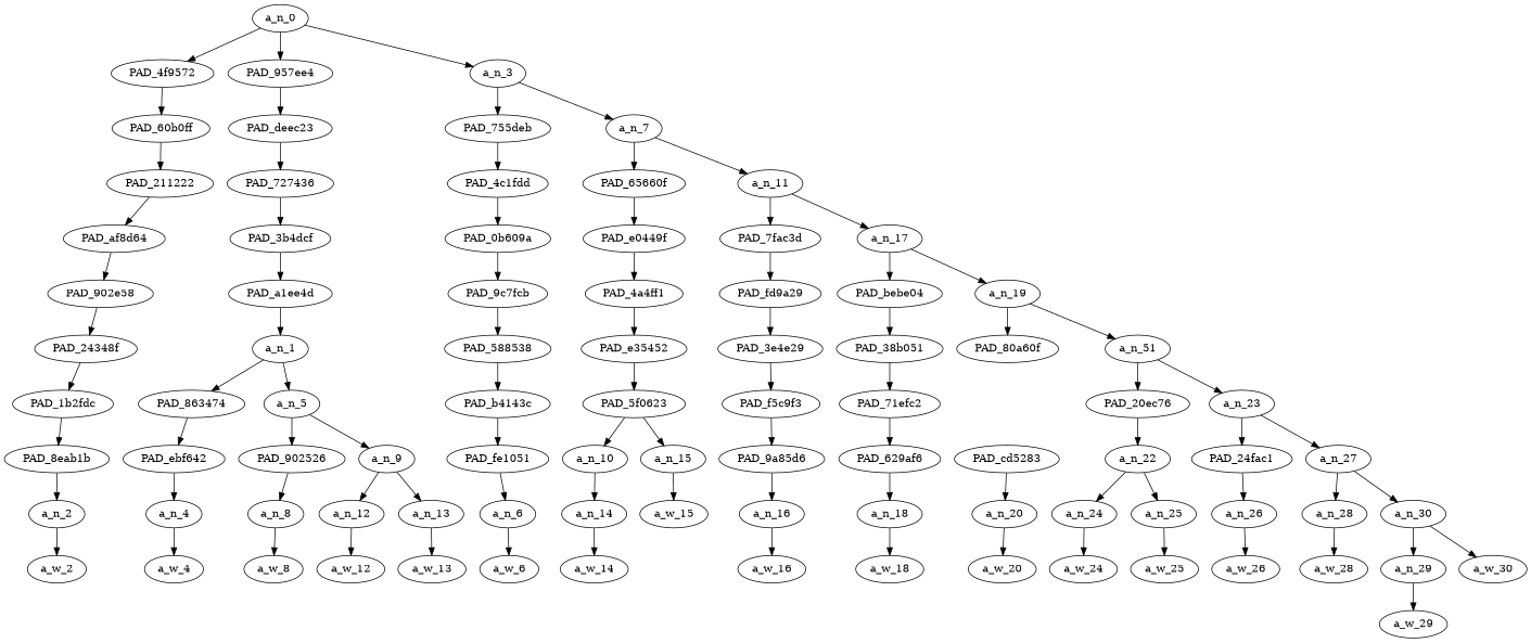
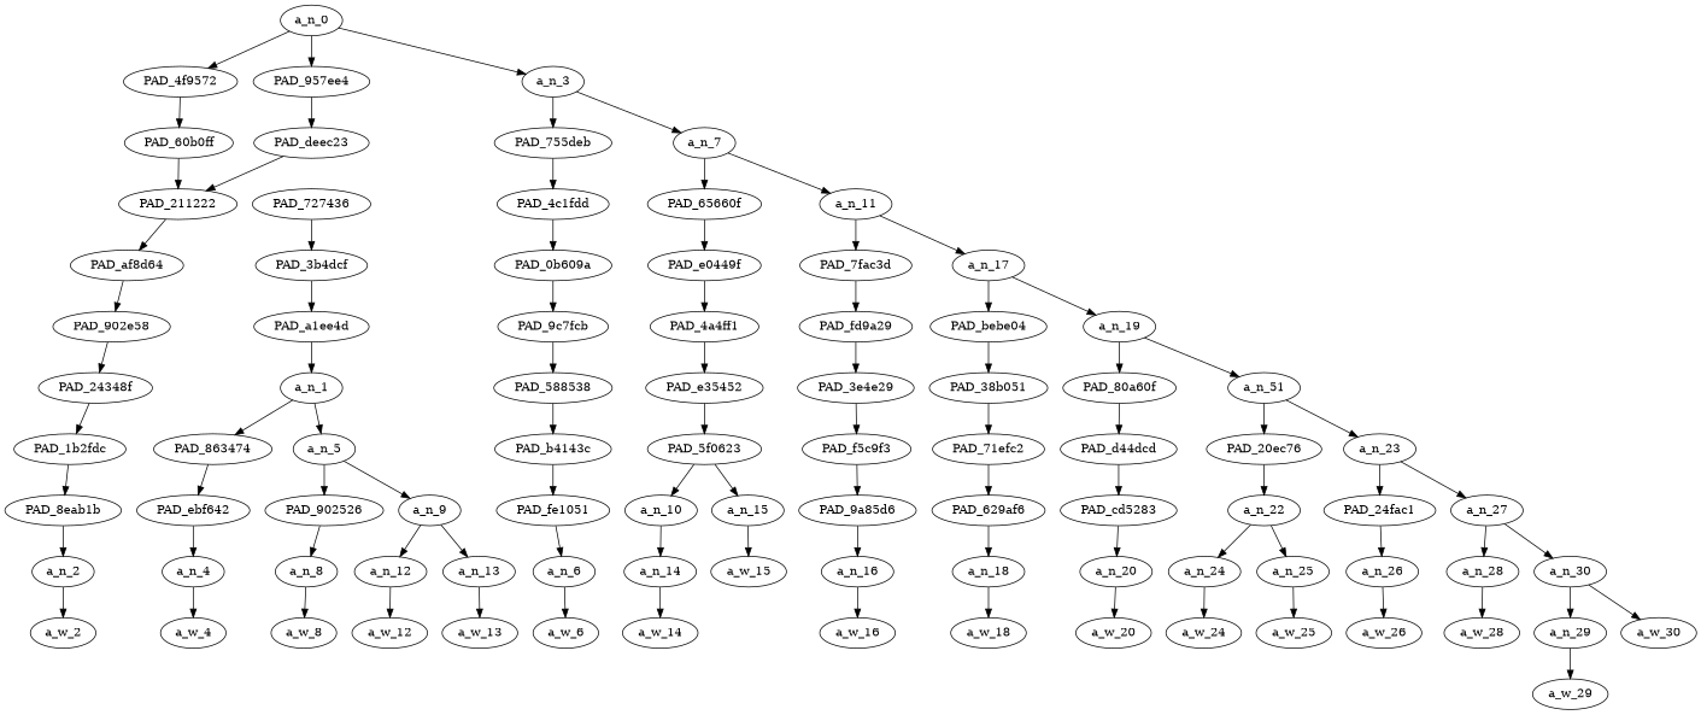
  strict digraph {
    node [div_dir=-1 index=0 level=1 text_span="[4]" value=0.02239649]
    a_n_0 [level=10 text_span="[0, 1, 2, 3, 4, 5, 6, 7, 8, 9, 10, 11, 12, 13, 14, 15, 16]" value=0.99999998]
    PAD_4f9572 [index=1 level=9]
    PAD_957ee4 [level=9 text_span="[0, 1, 2, 3]" value=0.12722719]
    a_n_3 [div_dir=1 index=2 level=9 text_span="[5, 6, 7, 8, 9, 10, 11, 12, 13, 14, 15, 16]" value=0.85034040]
    PAD_60b0ff [index=1 level=8]
    PAD_deec23 [level=8 text_span="[0, 1, 2, 3]" value=0.12722719]
    PAD_755deb [index=2 level=8 text_span="[5]" value=0.03248355]
    a_n_7 [div_dir=1 index=3 level=8 text_span="[6, 7, 8, 9, 10, 11, 12, 13, 14, 15, 16]" value=0.81778667]
    PAD_211222 [index=1 level=7]
    PAD_727436 [level=7 text_span="[0, 1, 2, 3]" value=0.12722719]
    PAD_4c1fdd [index=2 level=7 text_span="[5]" value=0.03248355]
    PAD_65660f [div_dir=1 index=3 level=7 text_span="[6, 7]" value=0.08692133]
    a_n_11 [div_dir=1 index=4 level=7 text_span="[8, 9, 10, 11, 12, 13, 14, 15, 16]" value=0.73073837]
    PAD_af8d64 [index=1 level=6]
    PAD_902e58 [index=1 level=5]
    PAD_24348f [index=1 level=4]
    PAD_1b2fdc [index=2 level=3]
    PAD_8eab1b [index=3 level=2]
    a_n_2 [index=4]
    a_w_2 [div_dir=0 index=4 level=0 value=i1]
    PAD_3b4dcf [level=6 text_span="[0, 1, 2, 3]" value=0.12722719]
    PAD_a1ee4d [level=5 text_span="[0, 1, 2, 3]" value=0.12722719]
    a_n_1 [level=4 text_span="[0, 1, 2, 3]" value=0.12722719]
    PAD_863474 [level=3 text_span="[0]" value=0.03358717]
    a_n_5 [index=1 level=3 text_span="[1, 2, 3]" value=0.09345243]
    PAD_ebf642 [level=2 text_span="[0]" value=0.03358717]
    PAD_902526 [div_dir=1 index=1 level=2 text_span="[1]" value=0.02447010]
    a_n_9 [index=2 level=2 text_span="[2, 3]" value=0.06889617]
    a_n_4 [text_span="[0]" value=0.03358717]
    a_n_8 [div_dir=1 index=1 text_span="[1]" value=0.02447010]
    a_n_12 [index=2 text_span="[2]" value=0.02680946]
    a_n_13 [index=3 text_span="[3]" value=0.04189643]
    a_w_4 [div_dir=0 level=0 text_span="[0]" value=when]
    a_w_8 [div_dir=0 index=1 level=0 text_span="[1]" value=i]
    a_w_12 [div_dir=0 index=2 level=0 text_span="[2]" value=get]
    a_w_13 [div_dir=0 index=3 level=0 text_span="[3]" value=married]
    PAD_0b609a [index=2 level=6 text_span="[5]" value=0.03248355]
    PAD_e0449f [div_dir=1 index=3 level=6 text_span="[6, 7]" value=0.08692133]
    PAD_7fac3d [div_dir=1 index=4 level=6 text_span="[8]" value=0.02155861]
    a_n_17 [div_dir=1 index=5 level=6 text_span="[9, 10, 11, 12, 13, 14, 15, 16]" value=0.70914148]
    PAD_9c7fcb [index=2 level=5 text_span="[5]" value=0.03248355]
    PAD_588538 [index=2 level=4 text_span="[5]" value=0.03248355]
    PAD_b4143c [index=3 level=3 text_span="[5]" value=0.03248355]
    PAD_fe1051 [index=4 level=2 text_span="[5]" value=0.03248355]
    a_n_6 [index=5 text_span="[5]" value=0.03248355]
    a_w_6 [div_dir=0 index=5 level=0 text_span="[5]" value=want]
    PAD_4a4ff1 [div_dir=1 index=3 level=5 text_span="[6, 7]" value=0.08692133]
    PAD_fd9a29 [div_dir=1 index=4 level=5 text_span="[8]" value=0.02155861]
    PAD_bebe04 [index=5 level=5 text_span="[9]" value=0.02336122]
    a_n_19 [div_dir=1 index=6 level=5 text_span="[10, 11, 12, 13, 14, 15, 16]" value=0.68576324]
    PAD_e35452 [div_dir=1 index=3 level=4 text_span="[6, 7]" value=0.08692133]
    PAD_5f0623 [div_dir=1 index=4 level=3 text_span="[6, 7]" value=0.08692133]
    a_n_10 [div_dir=1 index=5 level=2 text_span="[6, 7]" value=0.08692133]
    a_n_15 [div_dir=1 index=7 text_span="[7]" value=0.05722185]
    a_n_14 [div_dir=1 index=6 text_span="[6]" value=0.02947101]
    a_w_14 [div_dir=0 index=6 level=0 text_span="[6]" value=my]
    a_w_15 [div_dir=0 index=7 level=0 text_span="[7]" value=wedding]
    PAD_3e4e29 [div_dir=1 index=4 level=4 text_span="[8]" value=0.02155861]
    PAD_38b051 [index=5 level=4 text_span="[9]" value=0.02336122]
    PAD_80a60f [index=6 level=4 text_span="[10]" value=0.03648334]
    n61 [div_dir=1 index=7 label=a_n_51 level=4 text_span="[11, 12, 13, 14, 15, 16]" value=0.64924716]
    PAD_f5c9f3 [div_dir=1 index=5 level=3 text_span="[8]" value=0.02155861]
    PAD_9a85d6 [div_dir=1 index=6 level=2 text_span="[8]" value=0.02155861]
    a_n_16 [div_dir=1 index=8 text_span="[8]" value=0.02155861]
    a_w_16 [div_dir=0 index=8 level=0 text_span="[8]" value=to]
    PAD_71efc2 [index=6 level=3 text_span="[9]" value=0.02336122]
+   PAD_d44dcd [index=7 level=3 text_span="[10]" value=0.03648334]
    PAD_20ec76 [div_dir=1 index=8 level=3 text_span="[11, 12]" value=0.15289352]
    a_n_23 [div_dir=1 index=9 level=3 text_span="[13, 14, 15, 16]" value=0.49629554]
    PAD_629af6 [index=7 level=2 text_span="[9]" value=0.02336122]
    a_n_18 [index=9 text_span="[9]" value=0.02336122]
    a_w_18 [div_dir=0 index=9 level=0 text_span="[9]" value=be]
    PAD_cd5283 [index=8 level=2 text_span="[10]" value=0.03648334]
    a_n_22 [div_dir=1 index=9 level=2 text_span="[11, 12]" value=0.15289352]
    PAD_24fac1 [div_dir=1 index=10 level=2 text_span="[13]" value=0.09482251]
    a_n_27 [index=11 level=2 text_span="[14, 15, 16]" value=0.40146057]
    a_n_20 [index=10 text_span="[10]" value=0.03648334]
    a_w_20 [div_dir=0 index=10 level=0 text_span="[10]" value=like]
    a_n_24 [div_dir=1 index=11 text_span="[11]" value=0.04486712]
    a_n_25 [index=12 text_span="[12]" value=0.10793649]
    a_n_26 [div_dir=1 index=13 text_span="[13]" value=0.09482251]
    a_n_28 [index=14 text_span="[14]" value=0.10068709]
    a_n_30 [index=16 text_span="[16]" value=0.20526758]
    a_w_24 [div_dir=0 index=11 level=0 text_span="[11]" value=the]
    a_w_25 [div_dir=0 index=12 level=0 text_span="[12]" value=one]
    a_w_26 [div_dir=0 index=13 level=0 text_span="[13]" value=off]
    a_w_28 [div_dir=0 index=14 level=0 text_span="[14]" value=crazy]
    a_n_29 [div_dir=1 index=15 text_span="[15]" value=0.09532716]
    a_w_29 [div_dir=0 index=15 level=0 text_span="[15]" value=rich]
    a_w_30 [div_dir=0 index=16 level=0 text_span="[16]" value=asians]
    a_n_0 -> PAD_4f9572
    a_n_0 -> PAD_957ee4
    a_n_0 -> a_n_3
    PAD_4f9572 -> PAD_60b0ff
    PAD_957ee4 -> PAD_deec23
    a_n_3 -> PAD_755deb
    a_n_3 -> a_n_7
    PAD_60b0ff -> PAD_211222
-   PAD_deec23 -> PAD_727436
+   PAD_deec23 -> PAD_211222
    PAD_755deb -> PAD_4c1fdd
    a_n_7 -> PAD_65660f
    a_n_7 -> a_n_11
    PAD_211222 -> PAD_af8d64
    PAD_727436 -> PAD_3b4dcf
    PAD_4c1fdd -> PAD_0b609a
    PAD_65660f -> PAD_e0449f
    a_n_11 -> PAD_7fac3d
    a_n_11 -> a_n_17
    PAD_af8d64 -> PAD_902e58
    PAD_902e58 -> PAD_24348f
    PAD_24348f -> PAD_1b2fdc
    PAD_1b2fdc -> PAD_8eab1b
    PAD_8eab1b -> a_n_2
    a_n_2 -> a_w_2
    PAD_3b4dcf -> PAD_a1ee4d
    PAD_a1ee4d -> a_n_1
    a_n_1 -> PAD_863474
    a_n_1 -> a_n_5
    PAD_863474 -> PAD_ebf642
    a_n_5 -> PAD_902526
    a_n_5 -> a_n_9
    PAD_ebf642 -> a_n_4
    PAD_902526 -> a_n_8
    a_n_9 -> a_n_12
    a_n_9 -> a_n_13
    a_n_4 -> a_w_4
    a_n_8 -> a_w_8
    a_n_12 -> a_w_12
    a_n_13 -> a_w_13
    PAD_0b609a -> PAD_9c7fcb
    PAD_e0449f -> PAD_4a4ff1
    PAD_7fac3d -> PAD_fd9a29
    a_n_17 -> PAD_bebe04
    a_n_17 -> a_n_19
    PAD_9c7fcb -> PAD_588538
    PAD_588538 -> PAD_b4143c
    PAD_b4143c -> PAD_fe1051
    PAD_fe1051 -> a_n_6
    a_n_6 -> a_w_6
    PAD_4a4ff1 -> PAD_e35452
    PAD_fd9a29 -> PAD_3e4e29
    PAD_bebe04 -> PAD_38b051
    a_n_19 -> PAD_80a60f
    a_n_19 -> n61
    PAD_e35452 -> PAD_5f0623
    PAD_5f0623 -> a_n_10
    PAD_5f0623 -> a_n_15
    a_n_10 -> a_n_14
    a_n_15 -> a_w_15
    a_n_14 -> a_w_14
    PAD_3e4e29 -> PAD_f5c9f3
    PAD_38b051 -> PAD_71efc2
+   PAD_80a60f -> PAD_d44dcd
    n61 -> PAD_20ec76
    n61 -> a_n_23
    PAD_f5c9f3 -> PAD_9a85d6
    PAD_9a85d6 -> a_n_16
    a_n_16 -> a_w_16
    PAD_71efc2 -> PAD_629af6
+   PAD_d44dcd -> PAD_cd5283
    PAD_20ec76 -> a_n_22
    a_n_23 -> PAD_24fac1
    a_n_23 -> a_n_27
    PAD_629af6 -> a_n_18
    a_n_18 -> a_w_18
    PAD_cd5283 -> a_n_20
    a_n_22 -> a_n_24
    a_n_22 -> a_n_25
    PAD_24fac1 -> a_n_26
    a_n_27 -> a_n_28
    a_n_27 -> a_n_30
    a_n_20 -> a_w_20
    a_n_24 -> a_w_24
    a_n_25 -> a_w_25
    a_n_26 -> a_w_26
    a_n_28 -> a_w_28
    a_n_30 -> a_n_29
    a_n_30 -> a_w_30
    a_n_29 -> a_w_29
  }
